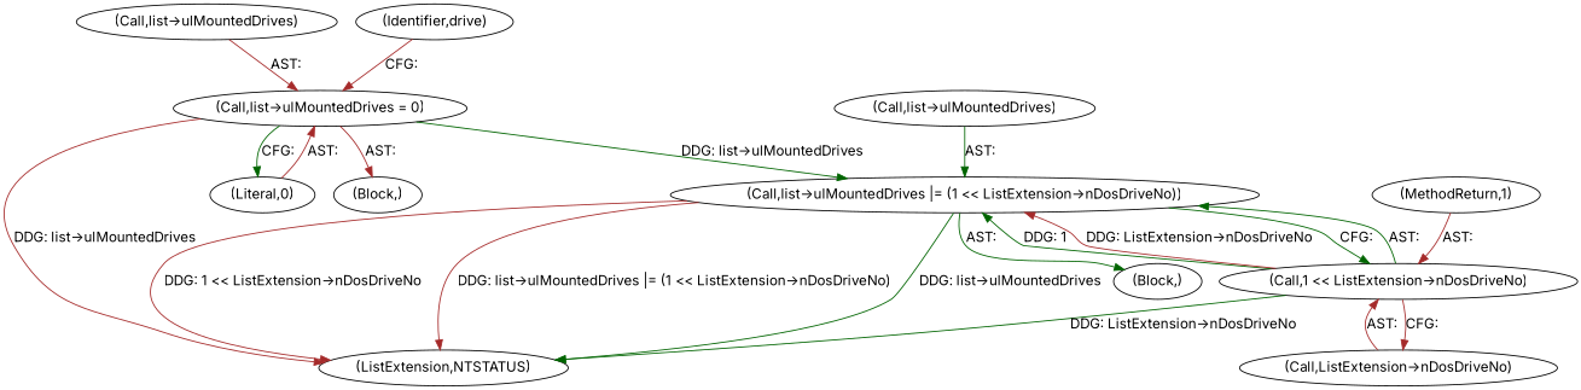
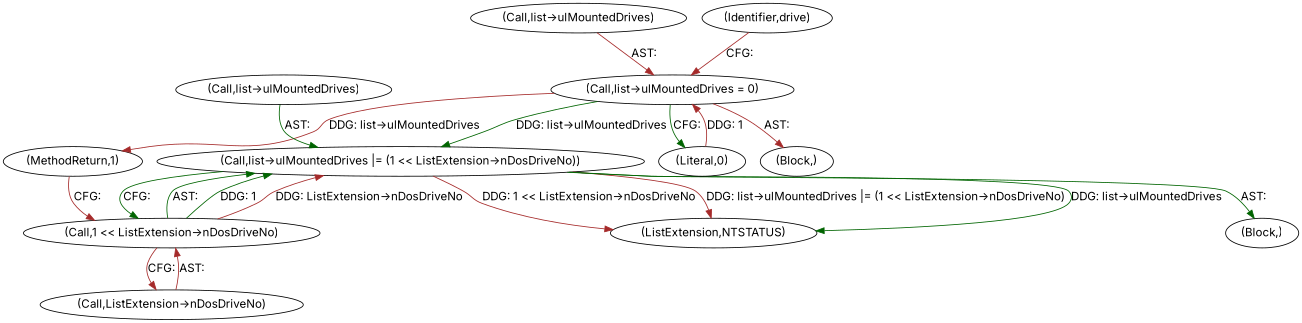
  digraph {
    fontname=Inter
    node [fontname=Inter]
    edge [color=brown fontname=Inter]
    n1 [label="(Call,list->ulMountedDrives |= (1 << ListExtension->nDosDriveNo))"]
    n2 [label="(Call,1 << ListExtension->nDosDriveNo)"]
    n3 [label="(ListExtension,NTSTATUS)"]
    n4 [label="(Block,)"]
    n5 [label="(Call,ListExtension->nDosDriveNo)"]
    n6 [label="(Call,list->ulMountedDrives = 0)"]
    n7 [label="(Literal,0)"]
    n8 [label="(Block,)"]
    n9 [label="(Call,list->ulMountedDrives)"]
    n10 [label="(Call,list->ulMountedDrives)"]
    n11 [label="(Identifier,drive)"]
    n12 [label="(MethodReturn,1)"]
    n1 -> n2 [color=darkgreen label="CFG: "]
    n1 -> n3 [label="DDG: 1 << ListExtension->nDosDriveNo"]
    n1 -> n3 [label="DDG: list->ulMountedDrives |= (1 << ListExtension->nDosDriveNo)"]
    n1 -> n3 [color=darkgreen label="DDG: list->ulMountedDrives"]
    n1 -> n4 [color=darkgreen label="AST: "]
    n2 -> n1 [color=darkgreen label="AST: "]
    n2 -> n1 [color=darkgreen label="DDG: 1"]
    n2 -> n1 [label="DDG: ListExtension->nDosDriveNo"]
-   n2 -> n3 [color=darkgreen label="DDG: ListExtension->nDosDriveNo"]
    n2 -> n5 [label="CFG: "]
    n5 -> n2 [label="AST: "]
    n6 -> n1 [color=darkgreen label="DDG: list->ulMountedDrives"]
-   n6 -> n3 [label="DDG: list->ulMountedDrives"]
+   n6 -> n12 [label="DDG: list->ulMountedDrives"]
    n6 -> n7 [color=darkgreen label="CFG: "]
    n6 -> n8 [label="AST: "]
-   n7 -> n6 [label="AST: "]
+   n7 -> n6 [label="DDG: 1"]
    n9 -> n6 [label="AST: "]
    n10 -> n1 [color=darkgreen label="AST: "]
    n11 -> n6 [label="CFG: "]
-   n12 -> n2 [label="AST: "]
+   n12 -> n2 [label="CFG: "]
  }
